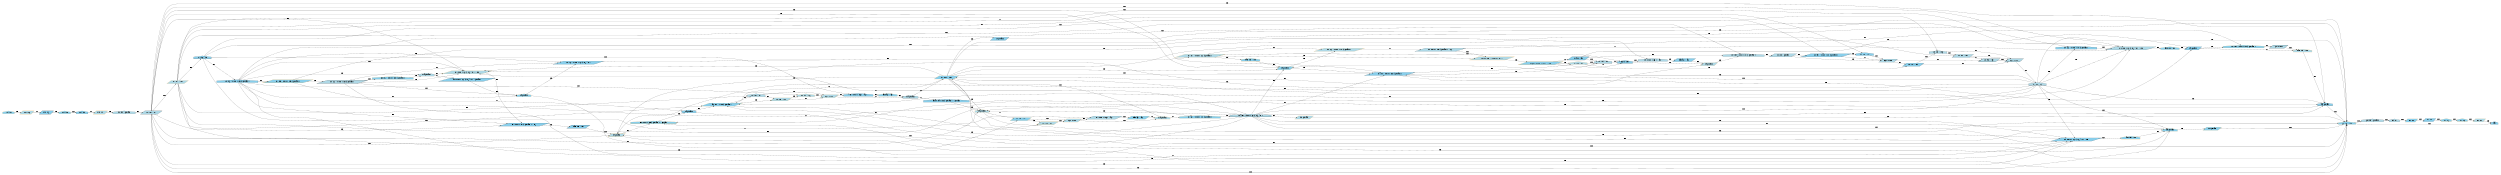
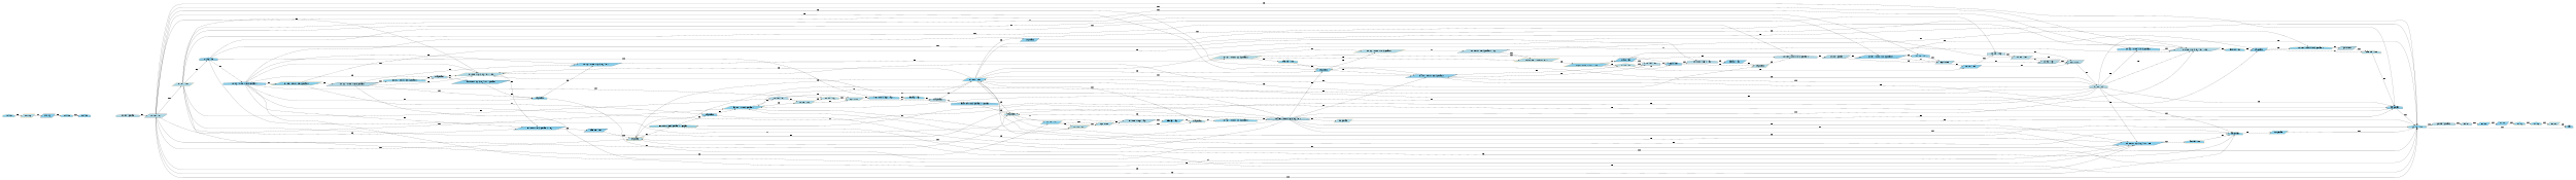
  digraph {
    fontname="DejaVu Sans Mono"
    rankdir=LR
    node [color=black fillcolor=skyblue fontname="DejaVu Sans Mono" shape=parallelogram style=filled]
    edge [fontname="DejaVu Sans Mono"]
    n1 [color=darkorange label="push rbp" shape=house]
    n2 [color=darkorange fillcolor=lightblue label="push r15"]
    n3 [label="push r14"]
    n4 [color=darkorange label="push r13" shape=house]
    n5 [label="push r12" shape=house]
-   n6 [color=darkorange fillcolor=lightblue label="push rbx"]
    n7 [fillcolor=lightblue label="sub rsp , address" shape=house]
    n8 [fillcolor=lightblue label="mov r12 , rdx"]
    n9 [color=darkorange fillcolor=lightblue label="mov rbx , rsi"]
    n10 [color=darkorange fillcolor=lightblue label="mov qword [ rax + r14 * 8 ] , r12"]
    n11 [label="mov qword [ rax + r14 * 8 ] , r12"]
    n12 [color=darkorange fillcolor=lightblue label="je address"]
    n13 [color=darkorange label="mov rax , r12" shape=house]
    n14 [color=darkorange label="jne address" shape=house]
    n15 [color=darkorange label="je address"]
    n16 [label="mov rbp , qword [ r12 + address ]"]
    n17 [color=darkorange label="lea rbp , [ r12 + address ]"]
    n18 [label="jne address" shape=house]
    n19 [fillcolor=lightblue label="mov qword [ rax + r14 * 8 ] , r12"]
    n20 [color=darkorange fillcolor=lightblue label="je address" shape=house]
    n21 [label="mov r15 , rdi" shape=house]
    n22 [label="mov qword [ rbx + address ] , r14"]
    n23 [fillcolor=lightblue label="mov rsi , qword [ rbx + address ]" shape=house]
    n24 [fillcolor=lightblue label="mov rdi , rbx" shape=house]
    n25 [label="mov edx , dword [ rbx + address ]"]
    n26 [label="mov rdi , rbx" shape=house]
    n27 [label="mov rax , qword [ rbx + address ]" shape=house]
    n28 [color=darkorange label="mov rdi , rbx"]
    n29 [color=darkorange label="mov rax , qword [ rbx + address ]" shape=house]
    n30 [color=darkorange label="test r12 , r12" shape=house]
    n31 [color=darkorange label="cmp qword [ r13 + address ] , address" shape=house]
    n32 [fillcolor=lightblue label="add rsp , address" shape=house]
    n33 [label=retn shape=house]
    n34 [color=darkorange label="jmp address"]
    n35 [color=darkorange fillcolor=lightblue label="mov rax , qword [ rdx + address ]"]
    n36 [color=darkorange fillcolor=lightblue label="mov rdi , rsp" shape=house]
    n37 [fillcolor=lightblue label="mov rsi , rbp" shape=house]
    n38 [label="je address"]
    n39 [color=darkorange fillcolor=lightblue label="mov rsi , rbp"]
    n40 [color=darkorange fillcolor=lightblue label="mov rsi , rbp"]
    n41 [color=darkorange label="test rbp , rbp" shape=house]
    n42 [label="mov r14 , qword [ rsi + address ]" shape=house]
    n43 [fillcolor=lightblue label="mov dword [ r15 ] , eax" shape=house]
    n44 [label="mov dword [ r15 ] , eax" shape=house]
    n45 [fillcolor=lightblue label="mov rdi , r15" shape=house]
    n46 [fillcolor=lightblue label="mov dword [ r15 ] , eax"]
    n47 [label="test r12 , r12"]
    n48 [fillcolor=lightblue label="add rsi , address"]
    n49 [color=darkorange fillcolor=lightblue label="call symbol"]
    n50 [fillcolor=lightblue label="call symbol"]
    n51 [color=darkorange fillcolor=lightblue label="call symbol"]
    n52 [fillcolor=lightblue label="mov r12 , qword [ rax + r14 * 8 ]" shape=house]
    n53 [color=darkorange label="mov r13 , qword [ rsi + address ]"]
    n54 [fillcolor=lightblue label="jle address" shape=house]
    n55 [color=darkorange label="je address" shape=house]
    n56 [label="mov rax , qword [ rax + r14 * 8 ]"]
    n57 [color=darkorange fillcolor=lightblue label="mov rdx , r14" shape=house]
    n58 [label="test eax , eax"]
    n59 [color=darkorange label="test eax , eax" shape=house]
    n60 [fillcolor=lightblue label="mov rsi , r13"]
    n61 [fillcolor=lightblue label="call symbol"]
    n62 [color=darkorange label="test eax , eax"]
    n63 [fillcolor=lightblue label="mov rax , qword [ rsi + address ]"]
    n64 [label="je address" shape=house]
    n65 [label="cmp qword [ rax + r14 * 8 ] , address"]
    n66 [color=darkorange fillcolor=lightblue label="mov rdx , qword [ rax + address ]"]
    n67 [color=darkorange fillcolor=lightblue label="jmp address"]
    n68 [color=darkorange label="cmp r14 , qword [ rsi + address ]" shape=house]
    n69 [fillcolor=lightblue label="mov ecx , eax"]
    n70 [color=darkorange label="test r12 , r12" shape=house]
    n71 [color=darkorange fillcolor=lightblue label="movups xmm0 , xmmword [ rdx ]"]
    n72 [label="call symbol" shape=house]
    n73 [fillcolor=lightblue label="pop rbx" shape=house]
    n74 [fillcolor=lightblue label="mov qword [ rsp + address ] , rax"]
    n75 [color=darkorange label="movaps xmmword [ rsp ] , xmm0"]
    n76 [color=darkorange fillcolor=lightblue label="je address"]
    n77 [color=darkorange label="mov rdi , qword [ rsp + address ]" shape=house]
    n78 [color=darkorange fillcolor=lightblue label="test r12 , r12" shape=house]
    n79 [color=darkorange label="pop r12"]
    n80 [label="pop r13"]
    n81 [color=darkorange label="pop r14" shape=house]
    n82 [color=darkorange label="pop r15" shape=house]
    n83 [color=darkorange fillcolor=lightblue label="pop rbp"]
    n84 [fillcolor=lightblue label="call symbol"]
    n85 [label="xor ebp , ebp"]
    n86 [label="mov rdx , rsp"]
    n87 [color=darkorange label="xor r12d , r12d"]
    n88 [label="jmp address"]
    n89 [fillcolor=lightblue label="jne address" shape=house]
    n90 [label="test byte [ r12 + address ] , address" shape=house]
    n91 [fillcolor=lightblue label="mov r12 , rax" shape=house]
    n92 [color=darkorange fillcolor=lightblue label="jne address" shape=house]
    n1 -> n2 [label=CFG]
    n2 -> n3 [label=CFG]
    n3 -> n4 [label=CFG]
    n4 -> n5 [label=CFG]
-   n5 -> n6 [label=CFG]
-   n6 -> n7 [label=CFG]
    n7 -> n8 [label=CFG]
    n8 -> n9 [label=CFG]
    n8 -> n10 [label=DFG]
    n8 -> n11 [label=DFG]
    n8 -> n12 [label=DFG]
    n8 -> n13 [label=DFG]
    n8 -> n14 [label=DFG]
    n8 -> n15 [label=DFG]
    n8 -> n16 [label=DFG]
    n8 -> n17 [label=DFG]
    n8 -> n18 [label=DFG]
    n8 -> n19 [label=DFG]
    n8 -> n20 [label=DFG]
    n9 -> n21 [label=CFG]
    n9 -> n22 [label=CFG]
    n9 -> n23 [label=DFG]
    n9 -> n24 [label=DFG]
    n9 -> n25 [label=DFG]
    n9 -> n26 [label=DFG]
    n9 -> n27 [label=DFG]
    n9 -> n28 [label=DFG]
    n9 -> n29 [label=DFG]
    n10 -> n22 [label=CFG]
    n11 -> n30 [label=CFG]
    n12 -> n13 [label=CFG]
    n12 -> n31 [label=CFG]
    n13 -> n32 [label=CFG]
    n13 -> n33 [label=DFG]
    n14 -> n31 [label=CFG]
    n14 -> n34 [label=CFG]
    n15 -> n16 [label=CFG]
    n15 -> n35 [label=CFG]
    n16 -> n36 [label=CFG]
    n16 -> n37 [label=DFG]
    n16 -> n38 [label=DFG]
    n17 -> n24 [label=CFG]
    n17 -> n39 [label=DFG]
    n17 -> n40 [label=DFG]
    n18 -> n13 [label=CFG]
    n18 -> n31 [label=CFG]
    n19 -> n41 [label=CFG]
    n20 -> n13 [label=CFG]
    n20 -> n28 [label=CFG]
    n21 -> n42 [label=CFG]
    n21 -> n43 [label=DFG]
    n21 -> n44 [label=DFG]
    n21 -> n45 [label=DFG]
    n21 -> n46 [label=DFG]
    n22 -> n47 [label=CFG]
    n23 -> n48 [label=DFG]
    n24 -> n39 [label=CFG]
    n24 -> n49 [label=DFG]
    n25 -> n26 [label=CFG]
    n25 -> n50 [label=DFG]
    n26 -> n50 [label=DFG]
    n27 -> n19 [label=DFG]
    n28 -> n40 [label=CFG]
    n28 -> n51 [label=DFG]
    n29 -> n52 [label=DFG]
    n30 -> n14 [label=CFG]
    n31 -> n64 [label=CFG]
    n32 -> n73 [label=CFG]
    n34 -> n13 [label=CFG]
    n35 -> n74 [label=DFG]
    n36 -> n37 [label=CFG]
    n36 -> n72 [label=DFG]
    n37 -> n72 [label=DFG]
    n38 -> n77 [label=CFG]
    n38 -> n78 [label=CFG]
    n39 -> n49 [label=DFG]
    n39 -> n57 [label=CFG]
    n40 -> n51 [label=DFG]
    n41 -> n38 [label=CFG]
    n42 -> n10 [label=DFG]
    n42 -> n11 [label=DFG]
    n42 -> n19 [label=DFG]
    n42 -> n22 [label=DFG]
    n42 -> n52 [label=DFG]
    n42 -> n53 [label=CFG]
    n42 -> n54 [label=DFG]
    n42 -> n55 [label=DFG]
    n42 -> n56 [label=DFG]
    n42 -> n57 [label=DFG]
    n43 -> n58 [label=CFG]
    n44 -> n59 [label=CFG]
    n45 -> n60 [label=CFG]
    n45 -> n61 [label=DFG]
    n46 -> n62 [label=CFG]
    n47 -> n12 [label=CFG]
    n48 -> n25 [label=CFG]
    n48 -> n50 [label=DFG]
    n49 -> n44 [label=DFG]
    n49 -> n89 [label=DFG]
    n50 -> n69 [label=DFG]
    n50 -> n86 [label=CFG]
    n51 -> n46 [label=DFG]
    n51 -> n92 [label=DFG]
    n52 -> n10 [label=DFG]
    n52 -> n11 [label=DFG]
    n52 -> n12 [label=DFG]
    n52 -> n13 [label=DFG]
    n52 -> n14 [label=DFG]
    n52 -> n15 [label=DFG]
    n52 -> n16 [label=DFG]
    n52 -> n17 [label=DFG]
    n52 -> n18 [label=DFG]
    n52 -> n19 [label=DFG]
    n52 -> n20 [label=DFG]
    n52 -> n67 [label=CFG]
    n53 -> n60 [label=DFG]
    n53 -> n63 [label=CFG]
    n53 -> n64 [label=DFG]
    n54 -> n10 [label=CFG]
    n54 -> n65 [label=CFG]
    n55 -> n11 [label=CFG]
    n55 -> n56 [label=CFG]
    n56 -> n66 [label=DFG]
    n57 -> n49 [label=DFG]
    n58 -> n76 [label=CFG]
    n59 -> n89 [label=CFG]
    n60 -> n61 [label=DFG]
    n60 -> n69 [label=CFG]
    n61 -> n91 [label=DFG]
    n62 -> n92 [label=CFG]
    n63 -> n10 [label=DFG]
    n63 -> n11 [label=DFG]
    n63 -> n55 [label=DFG]
    n63 -> n56 [label=DFG]
    n63 -> n68 [label=CFG]
    n64 -> n13 [label=CFG]
    n64 -> n17 [label=CFG]
    n65 -> n55 [label=CFG]
    n66 -> n35 [label=DFG]
    n66 -> n70 [label=CFG]
    n66 -> n71 [label=DFG]
    n66 -> n72 [label=DFG]
    n67 -> n13 [label=CFG]
    n68 -> n54 [label=CFG]
    n69 -> n61 [label=DFG]
    n70 -> n15 [label=CFG]
    n71 -> n75 [label=DFG]
    n72 -> n43 [label=DFG]
    n72 -> n76 [label=DFG]
    n73 -> n79 [label=CFG]
    n74 -> n71 [label=CFG]
    n74 -> n77 [label=DFG]
    n75 -> n36 [label=DFG]
    n75 -> n85 [label=CFG]
    n75 -> n86 [label=DFG]
    n76 -> n23 [label=CFG]
    n76 -> n87 [label=CFG]
    n77 -> n84 [label=DFG]
    n78 -> n18 [label=CFG]
    n79 -> n80 [label=CFG]
    n80 -> n81 [label=CFG]
    n81 -> n82 [label=CFG]
    n82 -> n83 [label=CFG]
    n83 -> n33 [label=CFG]
    n84 -> n78 [label=CFG]
    n85 -> n23 [label=CFG]
    n85 -> n37 [label=DFG]
    n85 -> n38 [label=DFG]
    n86 -> n45 [label=CFG]
    n86 -> n61 [label=DFG]
    n87 -> n10 [label=DFG]
    n87 -> n11 [label=DFG]
    n87 -> n12 [label=DFG]
    n87 -> n13 [label=DFG]
    n87 -> n14 [label=DFG]
    n87 -> n15 [label=DFG]
    n87 -> n16 [label=DFG]
    n87 -> n17 [label=DFG]
    n87 -> n18 [label=DFG]
    n87 -> n19 [label=DFG]
    n87 -> n20 [label=DFG]
    n87 -> n88 [label=CFG]
    n88 -> n13 [label=CFG]
    n89 -> n87 [label=CFG]
    n89 -> n90 [label=CFG]
    n90 -> n20 [label=CFG]
    n91 -> n10 [label=DFG]
    n91 -> n11 [label=DFG]
    n91 -> n12 [label=DFG]
    n91 -> n13 [label=DFG]
    n91 -> n14 [label=DFG]
    n91 -> n15 [label=DFG]
    n91 -> n16 [label=DFG]
    n91 -> n17 [label=DFG]
    n91 -> n18 [label=DFG]
    n91 -> n19 [label=DFG]
    n91 -> n20 [label=DFG]
    n91 -> n27 [label=CFG]
    n92 -> n29 [label=CFG]
    n92 -> n87 [label=CFG]
  }
